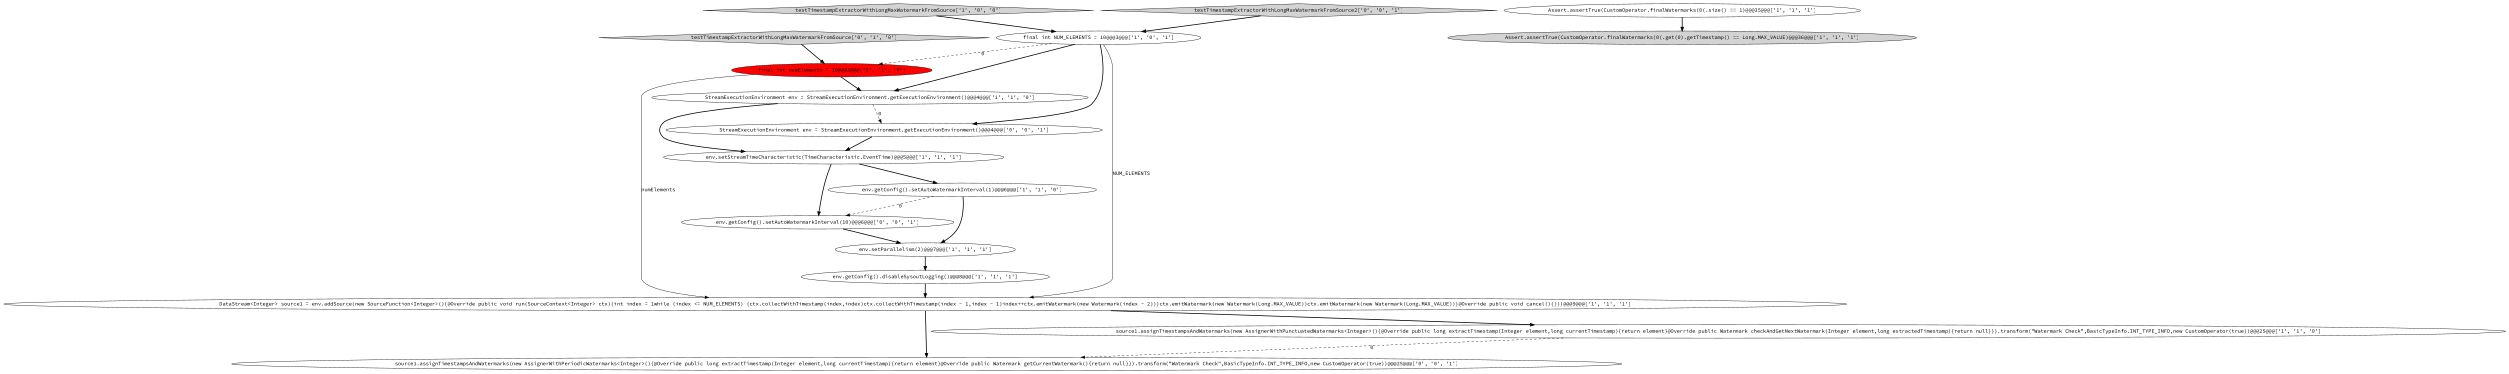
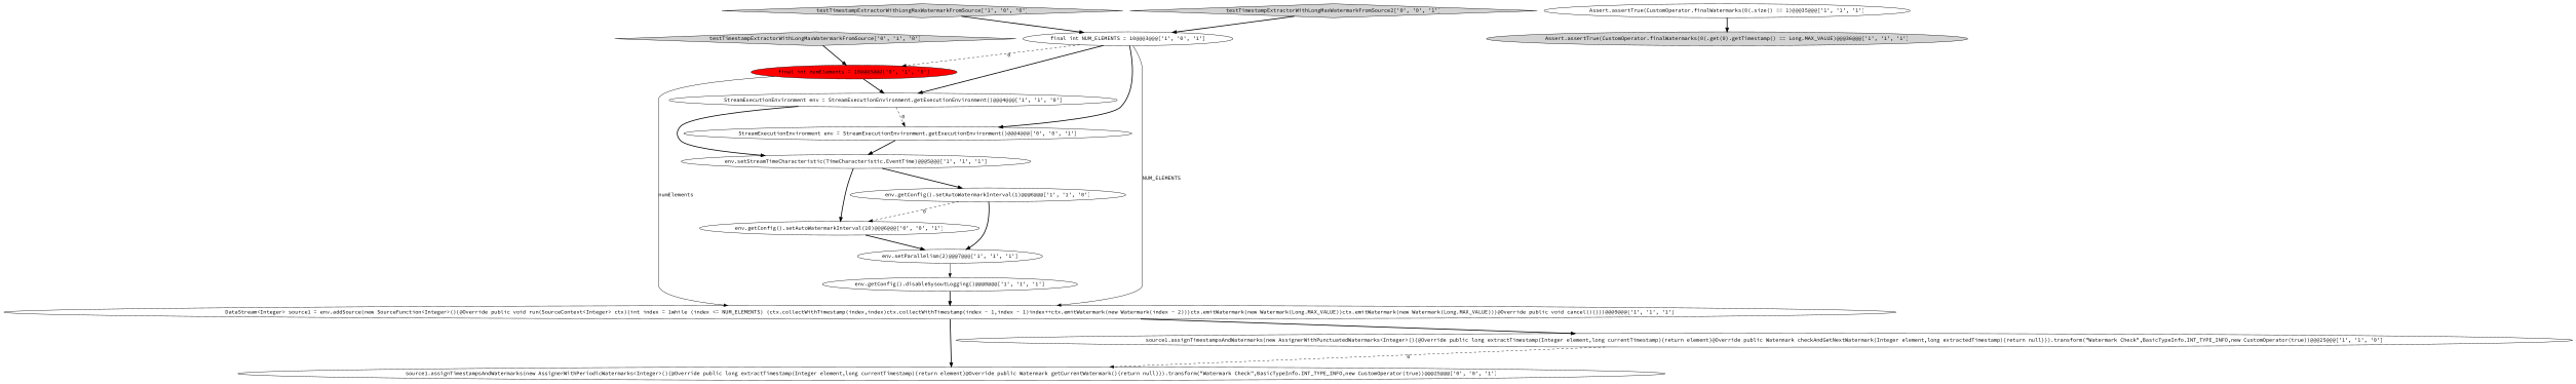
  digraph {
    fontname="Source Code Pro"
    node [fillcolor=white fontname="Source Code Pro" shape=ellipse style=filled]
    edge [fontname="Source Code Pro" style=bold]
    n1 [fillcolor=lightgray label="testTimestampExtractorWithLongMaxWatermarkFromSource['1', '0', '0']" shape=diamond]
    n2 [label="final int NUM_ELEMENTS = 10@@@3@@@['1', '0', '1']"]
    n3 [label="DataStream<Integer> source1 = env.addSource(new SourceFunction<Integer>(){@Override public void run(SourceContext<Integer> ctx){int index = 1while (index <= NUM_ELEMENTS) {ctx.collectWithTimestamp(index,index)ctx.collectWithTimestamp(index - 1,index - 1)index++ctx.emitWatermark(new Watermark(index - 2))}ctx.emitWatermark(new Watermark(Long.MAX_VALUE))ctx.emitWatermark(new Watermark(Long.MAX_VALUE))}@Override public void cancel(){}})@@@9@@@['1', '1', '1']"]
    n4 [fillcolor=red label="final int numElements = 10@@@3@@@['0', '1', '0']"]
    n5 [label="StreamExecutionEnvironment env = StreamExecutionEnvironment.getExecutionEnvironment()@@@4@@@['1', '1', '0']"]
    n6 [label="StreamExecutionEnvironment env = StreamExecutionEnvironment.getExecutionEnvironment()@@@4@@@['0', '0', '1']"]
    n7 [label="env.getConfig().disableSysoutLogging()@@@8@@@['1', '1', '1']"]
    n8 [label="source1.assignTimestampsAndWatermarks(new AssignerWithPeriodicWatermarks<Integer>(){@Override public long extractTimestamp(Integer element,long currentTimestamp){return element}@Override public Watermark getCurrentWatermark(){return null}}).transform(\"Watermark Check\",BasicTypeInfo.INT_TYPE_INFO,new CustomOperator(true))@@@25@@@['0', '0', '1']"]
    n9 [label="source1.assignTimestampsAndWatermarks(new AssignerWithPunctuatedWatermarks<Integer>(){@Override public long extractTimestamp(Integer element,long currentTimestamp){return element}@Override public Watermark checkAndGetNextWatermark(Integer element,long extractedTimestamp){return null}}).transform(\"Watermark Check\",BasicTypeInfo.INT_TYPE_INFO,new CustomOperator(true))@@@25@@@['1', '1', '0']"]
    n10 [label="env.setStreamTimeCharacteristic(TimeCharacteristic.EventTime)@@@5@@@['1', '1', '1']"]
    n11 [label="env.setParallelism(2)@@@7@@@['1', '1', '1']"]
    n12 [label="env.getConfig().setAutoWatermarkInterval(1)@@@6@@@['1', '1', '0']"]
    n13 [label="env.getConfig().setAutoWatermarkInterval(10)@@@6@@@['0', '0', '1']"]
    n14 [fillcolor=lightgray label="testTimestampExtractorWithLongMaxWatermarkFromSource['0', '1', '0']" shape=diamond]
    n15 [fillcolor=lightgray label="testTimestampExtractorWithLongMaxWatermarkFromSource2['0', '0', '1']" shape=diamond]
    n16 [label="Assert.assertTrue(CustomOperator.finalWatermarks(0(.size() == 1)@@@35@@@['1', '1', '1']"]
    n17 [fillcolor=lightgray label="Assert.assertTrue(CustomOperator.finalWatermarks(0(.get(0).getTimestamp() == Long.MAX_VALUE)@@@36@@@['1', '1', '1']"]
    n1 -> n2
    n2 -> n3 [label=NUM_ELEMENTS style=solid]
    n2 -> n4 [label=0 style=dashed]
    n2 -> n5
    n2 -> n6
    n3 -> n8
    n3 -> n9
    n4 -> n3 [label=numElements style=solid]
    n4 -> n5
    n5 -> n6 [label=0 style=dashed]
    n5 -> n10
    n6 -> n10
    n7 -> n3
    n9 -> n8 [label=0 style=dashed]
    n10 -> n12
    n10 -> n13
-   n11 -> n7
+   n11 -> n7 [style=solid]
    n12 -> n11
    n12 -> n13 [label=0 style=dashed]
    n13 -> n11
    n14 -> n4
    n15 -> n2
    n16 -> n17
  }
